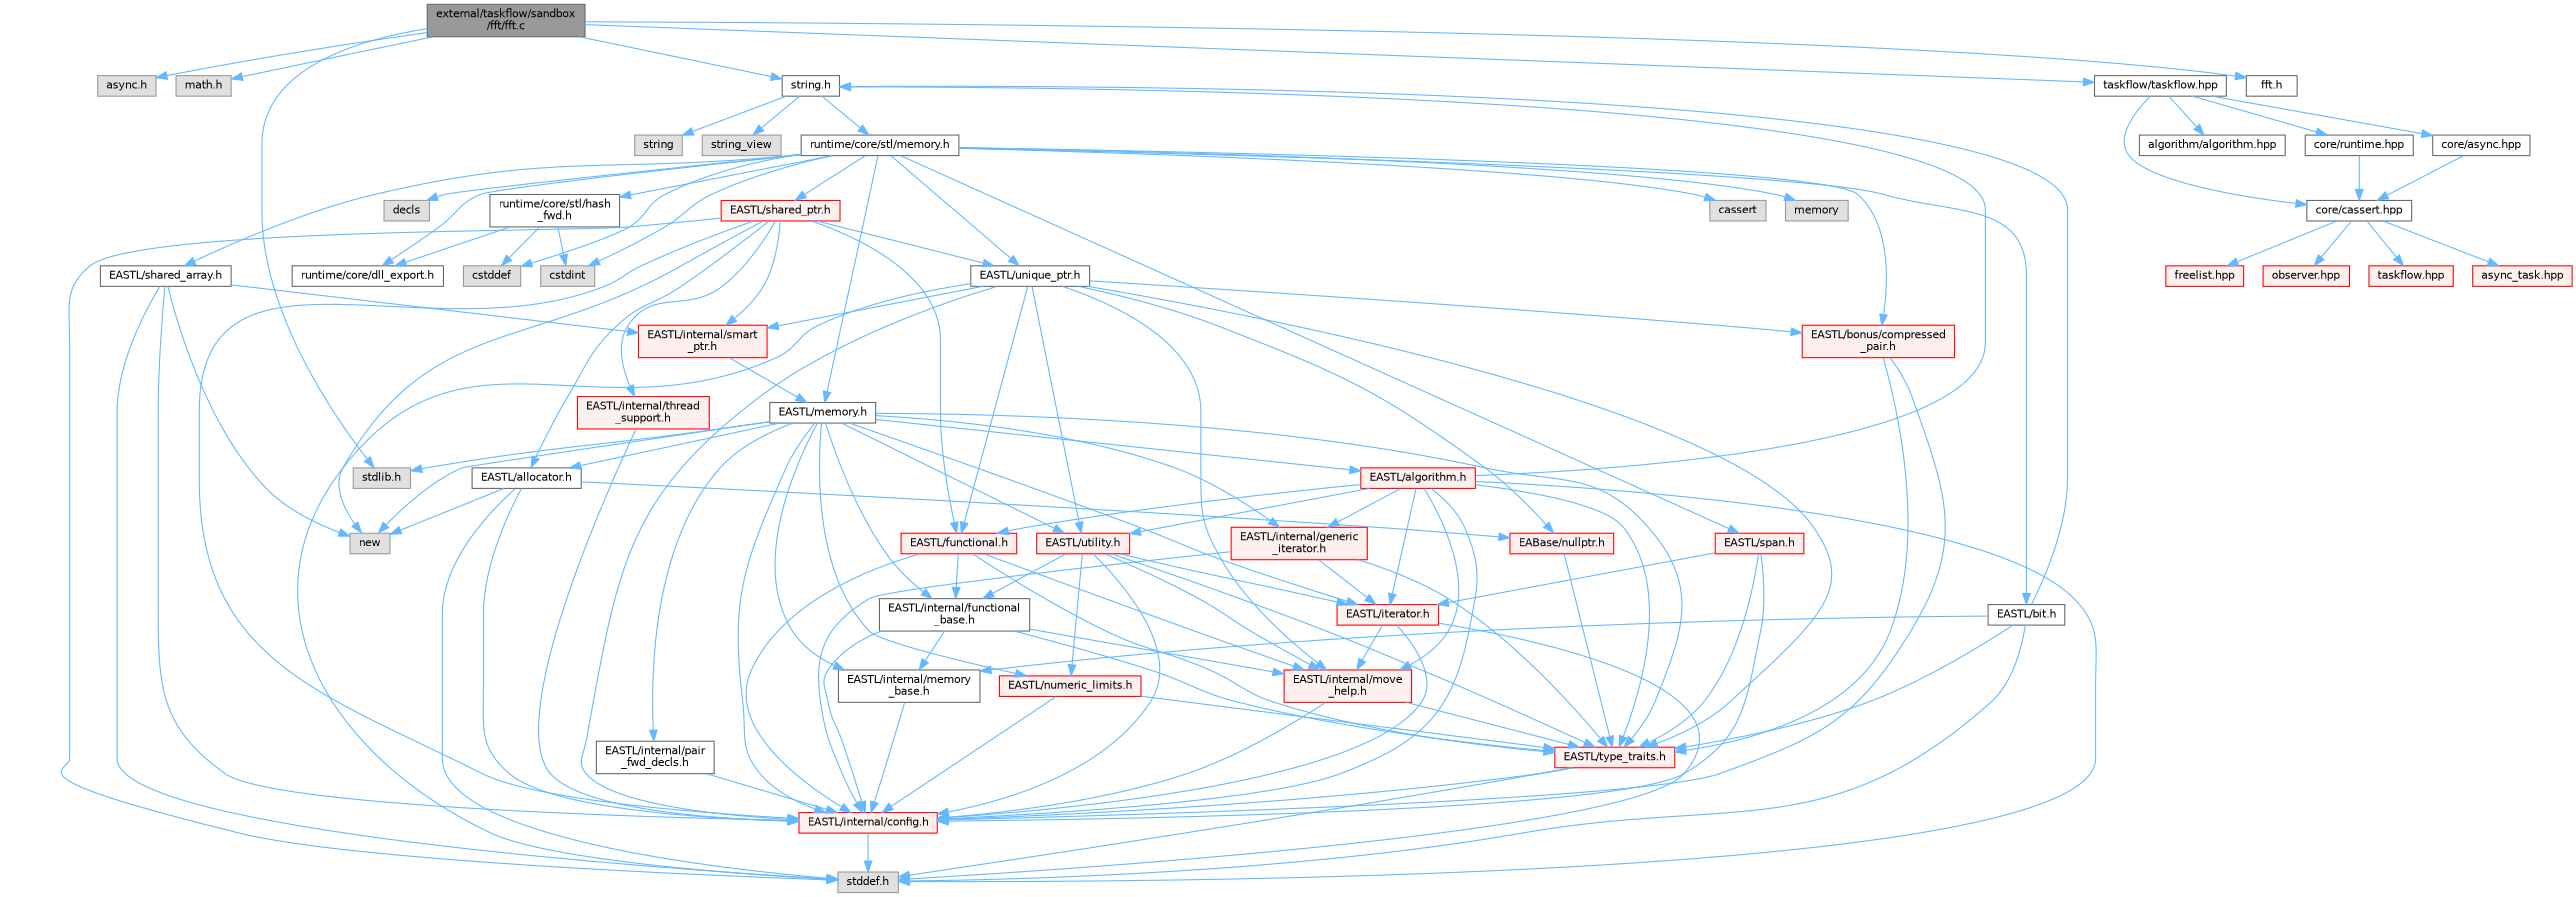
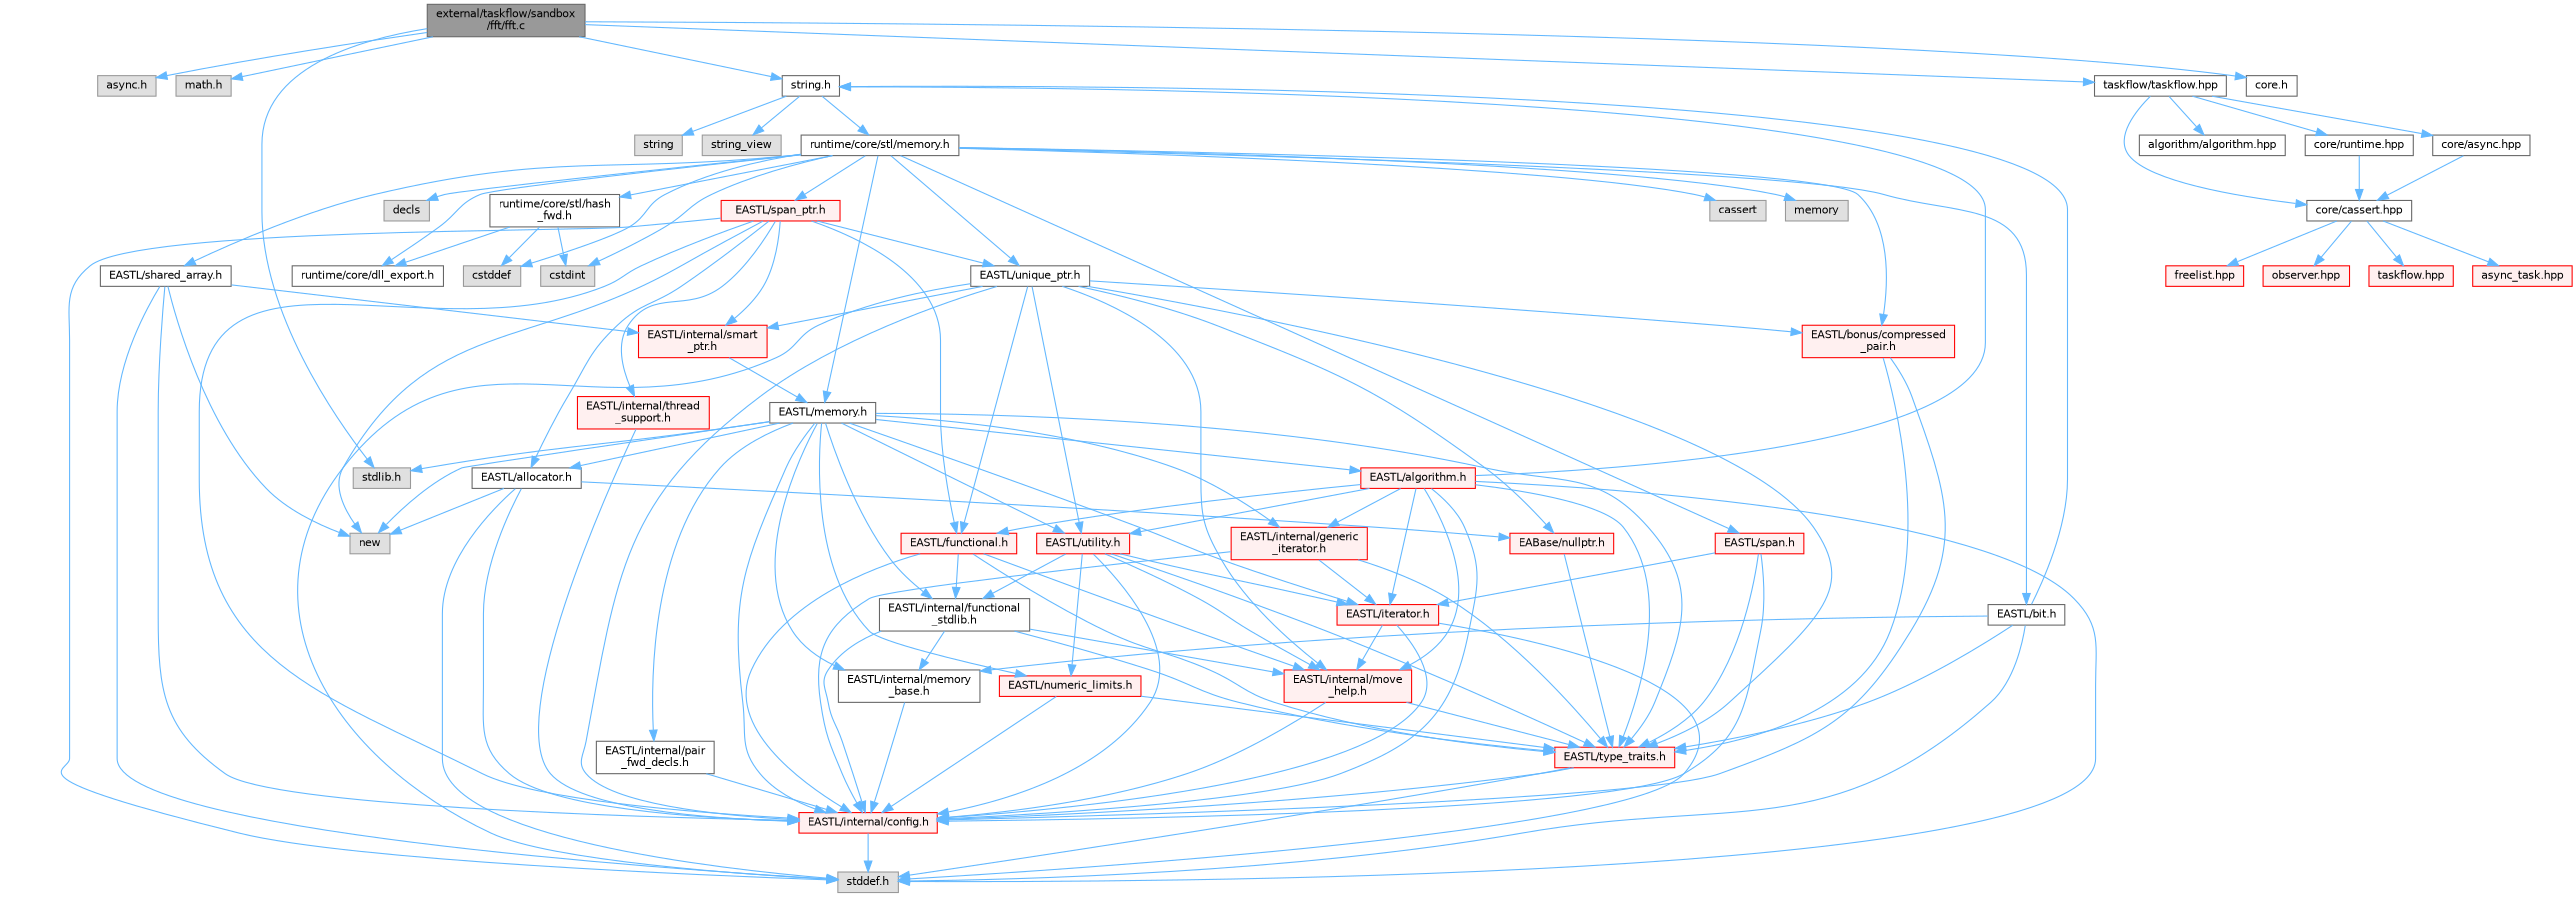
  digraph {
    node [color=red fillcolor="#FFF0F0" fontname=Helvetica fontsize=10 shape=box style=filled]
    edge [color=steelblue1 fontname=Helvetica fontsize=10 labelfontname=Helvetica labelfontsize=10 style=solid]
    n1 [color=gray40 fillcolor=grey60 fontcolor=black height=0.2 label="external/taskflow/sandbox\l/fft/fft.c" width=0.4]
    n2 [color=grey60 fillcolor="#E0E0E0" height=0.2 label="async.h" width=0.4]
    n3 [color=grey60 fillcolor="#E0E0E0" height=0.2 label="math.h" width=0.4]
    n4 [color=grey60 fillcolor="#E0E0E0" height=0.2 label="stdlib.h" width=0.4]
    n5 [color=grey40 fillcolor=white height=0.2 label="string.h" width=0.4]
    n6 [color=grey40 fillcolor=white height=0.2 label="taskflow/taskflow.hpp" width=0.4]
-   n7 [color=grey40 fillcolor=white height=0.2 label="fft.h" width=0.4]
+   n7 [color=grey40 fillcolor=white height=0.2 label="core.h" width=0.4]
    n8 [color=grey60 fillcolor="#E0E0E0" height=0.2 label=string width=0.4]
    n9 [color=grey60 fillcolor="#E0E0E0" height=0.2 label=string_view width=0.4]
    n10 [color=grey40 fillcolor=white height=0.2 label="runtime/core/stl/memory.h" width=0.4]
    n11 [color=grey40 fillcolor=white height=0.2 label="core/cassert.hpp" width=0.4]
    n12 [color=grey40 fillcolor=white height=0.2 label="core/runtime.hpp" width=0.4]
    n13 [color=grey40 fillcolor=white height=0.2 label="core/async.hpp" width=0.4]
    n14 [color=grey40 fillcolor=white height=0.2 label="algorithm/algorithm.hpp" width=0.4]
    n15 [color=grey60 fillcolor="#E0E0E0" height=0.2 label=cstddef width=0.4]
    n16 [color=grey60 fillcolor="#E0E0E0" height=0.2 label=cstdint width=0.4]
    n17 [color=grey60 fillcolor="#E0E0E0" height=0.2 label=cassert width=0.4]
    n18 [color=grey60 fillcolor="#E0E0E0" height=0.2 label=memory width=0.4]
    n19 [color=grey60 fillcolor="#E0E0E0" height=0.2 label=decls width=0.4]
    n20 [color=grey40 fillcolor=white height=0.2 label="EASTL/bit.h" width=0.4]
    n21 [color=grey40 fillcolor=white height=0.2 label="EASTL/memory.h" width=0.4]
    n22 [color=grey40 fillcolor=white height=0.2 label="EASTL/shared_array.h" width=0.4]
    n23 [color=grey40 fillcolor=white height=0.2 label="EASTL/unique_ptr.h" width=0.4]
    n24 [height=0.2 label="EASTL/bonus/compressed\l_pair.h" width=0.4]
-   n25 [height=0.2 label="EASTL/shared_ptr.h" width=0.4]
+   n25 [height=0.2 label="EASTL/span_ptr.h" width=0.4]
    n26 [height=0.2 label="EASTL/span.h" width=0.4]
    n27 [color=grey40 fillcolor=white height=0.2 label="runtime/core/dll_export.h" width=0.4]
    n28 [color=grey40 fillcolor=white height=0.2 label="runtime/core/stl/hash\l_fwd.h" width=0.4]
    n29 [color=grey40 fillcolor=white height=0.2 label="EASTL/internal/memory\l_base.h" width=0.4]
    n30 [height=0.2 label="EASTL/type_traits.h" width=0.4]
    n31 [color=grey60 fillcolor="#E0E0E0" height=0.2 label="stddef.h" width=0.4]
    n32 [height=0.2 label="EASTL/internal/config.h" width=0.4]
    n33 [height=0.2 label="EASTL/internal/generic\l_iterator.h" width=0.4]
    n34 [height=0.2 label="EASTL/iterator.h" width=0.4]
    n35 [color=grey40 fillcolor=white height=0.2 label="EASTL/internal/pair\l_fwd_decls.h" width=0.4]
-   n36 [color=grey40 fillcolor=white height=0.2 label="EASTL/internal/functional\l_base.h" width=0.4]
+   n36 [color=grey40 fillcolor=white height=0.2 label="EASTL/internal/functional\l_stdlib.h" width=0.4]
    n37 [height=0.2 label="EASTL/algorithm.h" width=0.4]
    n38 [height=0.2 label="EASTL/utility.h" width=0.4]
    n39 [height=0.2 label="EASTL/numeric_limits.h" width=0.4]
    n40 [color=grey40 fillcolor=white height=0.2 label="EASTL/allocator.h" width=0.4]
    n41 [color=grey60 fillcolor="#E0E0E0" height=0.2 label=new width=0.4]
    n42 [height=0.2 label="EASTL/internal/smart\l_ptr.h" width=0.4]
    n43 [height=0.2 label="EASTL/internal/move\l_help.h" width=0.4]
    n44 [height=0.2 label="EASTL/functional.h" width=0.4]
    n45 [height=0.2 label="EABase/nullptr.h" width=0.4]
    n46 [height=0.2 label="EASTL/internal/thread\l_support.h" width=0.4]
    n47 [height=0.2 label="observer.hpp" width=0.4]
    n48 [height=0.2 label="taskflow.hpp" width=0.4]
    n49 [height=0.2 label="async_task.hpp" width=0.4]
    n50 [height=0.2 label="freelist.hpp" width=0.4]
    n1 -> n2
    n1 -> n3
    n1 -> n4
    n1 -> n5
    n1 -> n6
    n1 -> n7
    n5 -> n8
    n5 -> n9
    n5 -> n10
    n6 -> n11
    n6 -> n12
    n6 -> n13
    n6 -> n14
    n10 -> n15
    n10 -> n16
    n10 -> n17
    n10 -> n18
    n10 -> n19
    n10 -> n20
    n10 -> n21
    n10 -> n22
    n10 -> n23
    n10 -> n24
    n10 -> n25
    n10 -> n26
    n10 -> n27
    n10 -> n28
    n11 -> n47
    n11 -> n48
    n11 -> n49
    n11 -> n50
    n12 -> n11
    n13 -> n11
    n20 -> n5
    n20 -> n29
    n20 -> n30
    n20 -> n31
    n21 -> n4
    n21 -> n29
    n21 -> n30
    n21 -> n32
    n21 -> n33
    n21 -> n34
    n21 -> n35
    n21 -> n36
    n21 -> n37
    n21 -> n38
    n21 -> n39
    n21 -> n40
    n21 -> n41
    n22 -> n31
    n22 -> n32
    n22 -> n41
    n22 -> n42
    n23 -> n24
    n23 -> n30
    n23 -> n31
    n23 -> n32
    n23 -> n38
    n23 -> n42
    n23 -> n43
    n23 -> n44
    n23 -> n45
    n24 -> n30
    n24 -> n32
    n25 -> n23
    n25 -> n31
    n25 -> n32
    n25 -> n40
    n25 -> n41
    n25 -> n42
    n25 -> n44
    n25 -> n46
    n26 -> n30
    n26 -> n32
    n26 -> n34
    n28 -> n15
    n28 -> n16
    n28 -> n27
    n29 -> n32
    n30 -> n31
    n30 -> n32
    n32 -> n31
    n33 -> n30
    n33 -> n32
    n33 -> n34
    n34 -> n31
    n34 -> n32
    n34 -> n43
    n35 -> n32
    n36 -> n29
    n36 -> n30
    n36 -> n32
    n36 -> n43
    n37 -> n5
    n37 -> n30
    n37 -> n31
    n37 -> n32
    n37 -> n33
    n37 -> n34
    n37 -> n38
    n37 -> n43
    n37 -> n44
    n38 -> n30
    n38 -> n32
    n38 -> n34
    n38 -> n36
    n38 -> n39
    n38 -> n43
    n39 -> n30
    n39 -> n32
    n40 -> n31
    n40 -> n32
    n40 -> n41
    n40 -> n45
    n42 -> n21
    n43 -> n30
    n43 -> n32
    n44 -> n30
    n44 -> n32
    n44 -> n36
    n44 -> n43
    n45 -> n30
    n46 -> n32
  }
